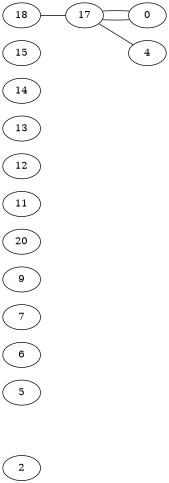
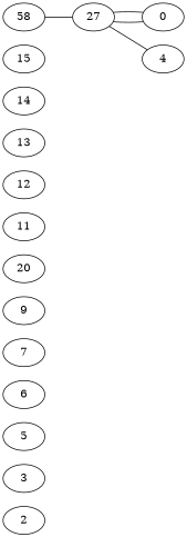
  graph {
    rankdir=LR
    2
+   3
    5
    6
    7
    9
    n7 [label=20]
    11
    12
    13
    14
    15
-   17
+   17 [label=27]
    0
    4
-   18
+   18 [label=58]
    17 -- 0
    17 -- 0
    17 -- 4
    18 -- 17
  }
